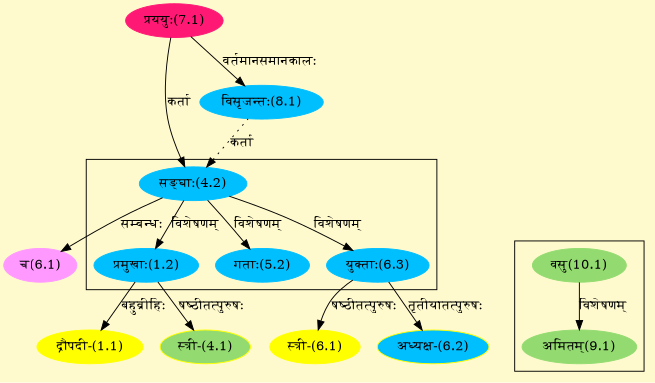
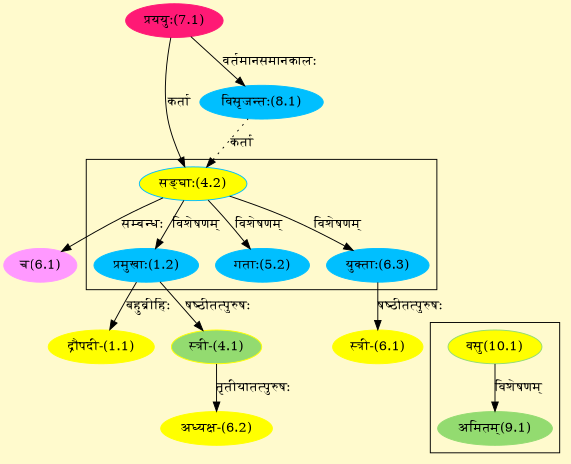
  digraph {
    bgcolor=lemonchiffon1
    compound=true
    rankdir=BT
    node [color="#00BFFF" style=filled]
    edge [dir=back]
    n1 [label="प्रमुखाः(1.2)"]
-   n2 [label="सङ्घाः(4.2)"]
+   n2 [label="सङ्घाः(4.2)" fillcolor="#FFFF00"]
    n3 [label="गताः(5.2)"]
    n4 [label="युक्ताः(6.3)"]
    n5 [color="#93DB70" label="अमितम्(9.1)"]
-   n6 [color="#93DB70" label="वसु(10.1)"]
+   n6 [color="#93DB70" label="वसु(10.1)" fillcolor="#FFFF00"]
    n7 [color="#FF1975" label="प्रययुः(7.1)"]
    n8 [label="विसृजन्तः(8.1)"]
    n9 [color="#FFFF00" label="द्रौपदी-(1.1)"]
    n10 [color="#FF99FF" label="च(6.1)"]
    n11 [color="#FFFF00" fillcolor="#93DB70" label="स्त्री-(4.1)"]
    n12 [color="#FFFF00" label="स्त्री-(6.1)"]
-   n13 [color="#FFFF00" label="अध्यक्ष-(6.2)" fillcolor="#00BFFF"]
+   n13 [color="#FFFF00" label="अध्यक्ष-(6.2)"]
    subgraph cluster_1 {
      n1
      n2
      n3
      n4
    }
    subgraph cluster_2 {
      n5
      n6
    }
    n1 -> n2 [label="विशेषणम्"]
    n2 -> n7 [label="कर्ता"]
    n2 -> n8 [label="कर्ता" style=dotted]
    n3 -> n2 [label="विशेषणम्"]
    n4 -> n2 [label="विशेषणम्"]
    n5 -> n6 [label="विशेषणम्"]
    n8 -> n7 [label="वर्तमानसमानकालः"]
    n9 -> n1 [label="बहुव्रीहिः"]
    n10 -> n2 [label="सम्बन्धः"]
    n11 -> n1 [label="षष्ठीतत्पुरुषः"]
    n12 -> n4 [label="षष्ठीतत्पुरुषः"]
-   n13 -> n4 [label="तृतीयातत्पुरुषः"]
+   n13 -> n11 [label="तृतीयातत्पुरुषः"]
  }
